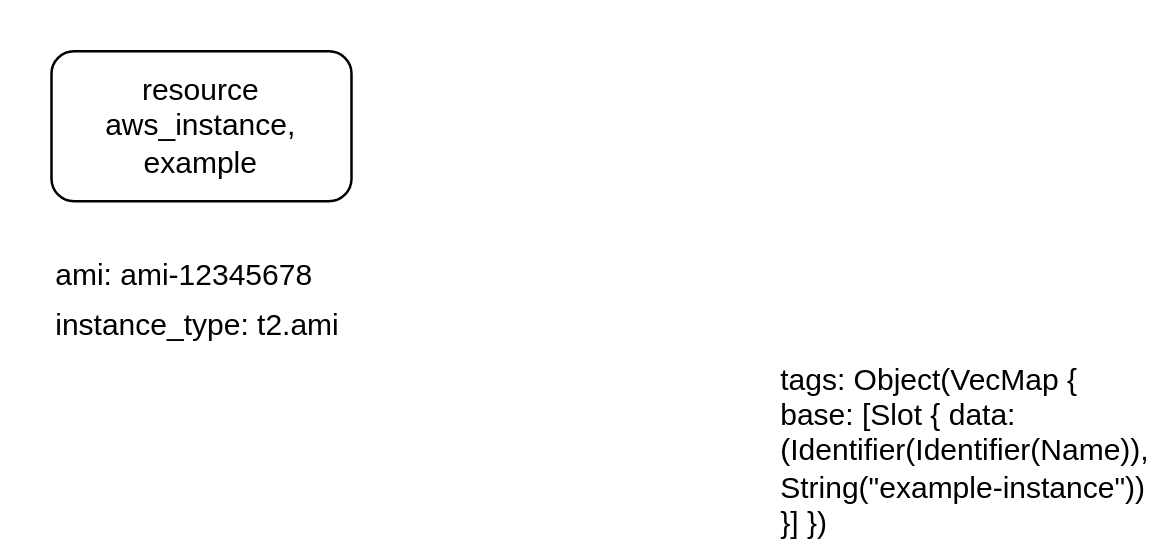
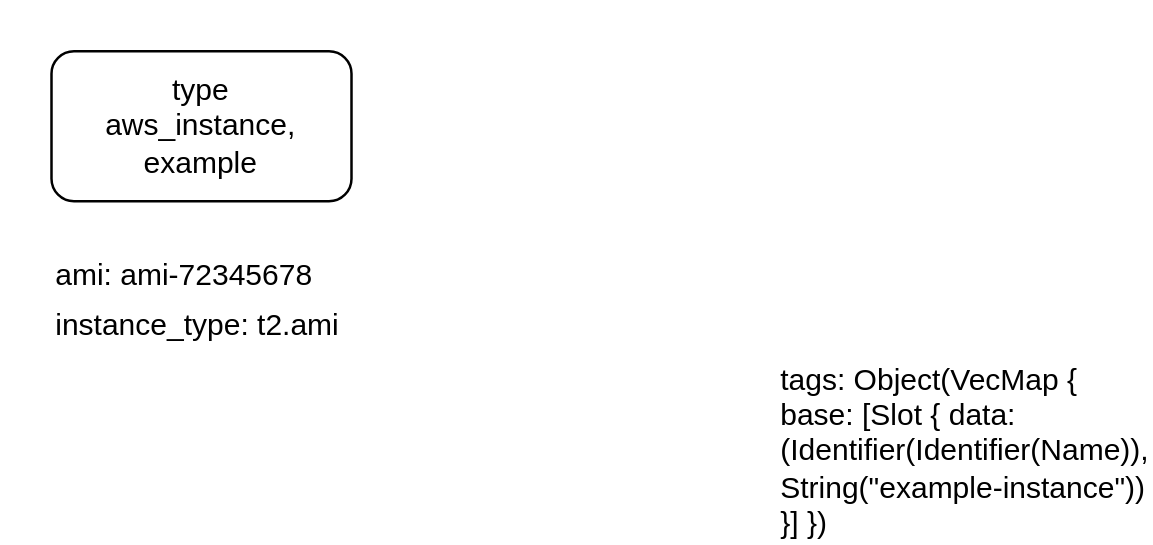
  <mxCell id="0" />
  <mxCell id="1" parent="0" />
- <mxCell id="2" value="resource&#10;aws_instance, example" style="rounded=1;whiteSpace=wrap;html=1;" parent="1" vertex="1"><mxGeometry x="20" width="120" height="60" as="geometry" y="20" /></mxCell>
- <mxCell id="3" value="ami: ami-12345678" style="text;html=1;strokeColor=none;fillColor=none;align=left;verticalAlign=middle;whiteSpace=wrap;rounded=0;" parent="2" vertex="1"><mxGeometry y="80" width="120" height="20" as="geometry" /></mxCell>
+ <mxCell id="2" value="type&#10;aws_instance, example" style="rounded=1;whiteSpace=wrap;html=1;" parent="1" vertex="1"><mxGeometry x="20" width="120" height="60" as="geometry" y="20" /></mxCell>
+ <mxCell id="3" value="ami: ami-72345678" style="text;html=1;strokeColor=none;fillColor=none;align=left;verticalAlign=middle;whiteSpace=wrap;rounded=0;" parent="2" vertex="1"><mxGeometry y="80" width="120" height="20" as="geometry" /></mxCell>
  <mxCell id="4" value="instance_type: t2.ami" style="text;html=1;strokeColor=none;fillColor=none;align=left;verticalAlign=middle;whiteSpace=wrap;rounded=0;" parent="2" vertex="1"><mxGeometry y="100" width="120" height="20" as="geometry" /></mxCell>
  <mxCell id="5" value="tags: Object(VecMap { base: [Slot { data: (Identifier(Identifier(Name)), String(&quot;example-instance&quot;)) }] })" style="text;html=1;strokeColor=none;fillColor=none;align=left;verticalAlign=middle;whiteSpace=wrap;rounded=0;" parent="1" vertex="1"><mxGeometry x="310" y="170" width="120" height="20" as="geometry" /></mxCell>
